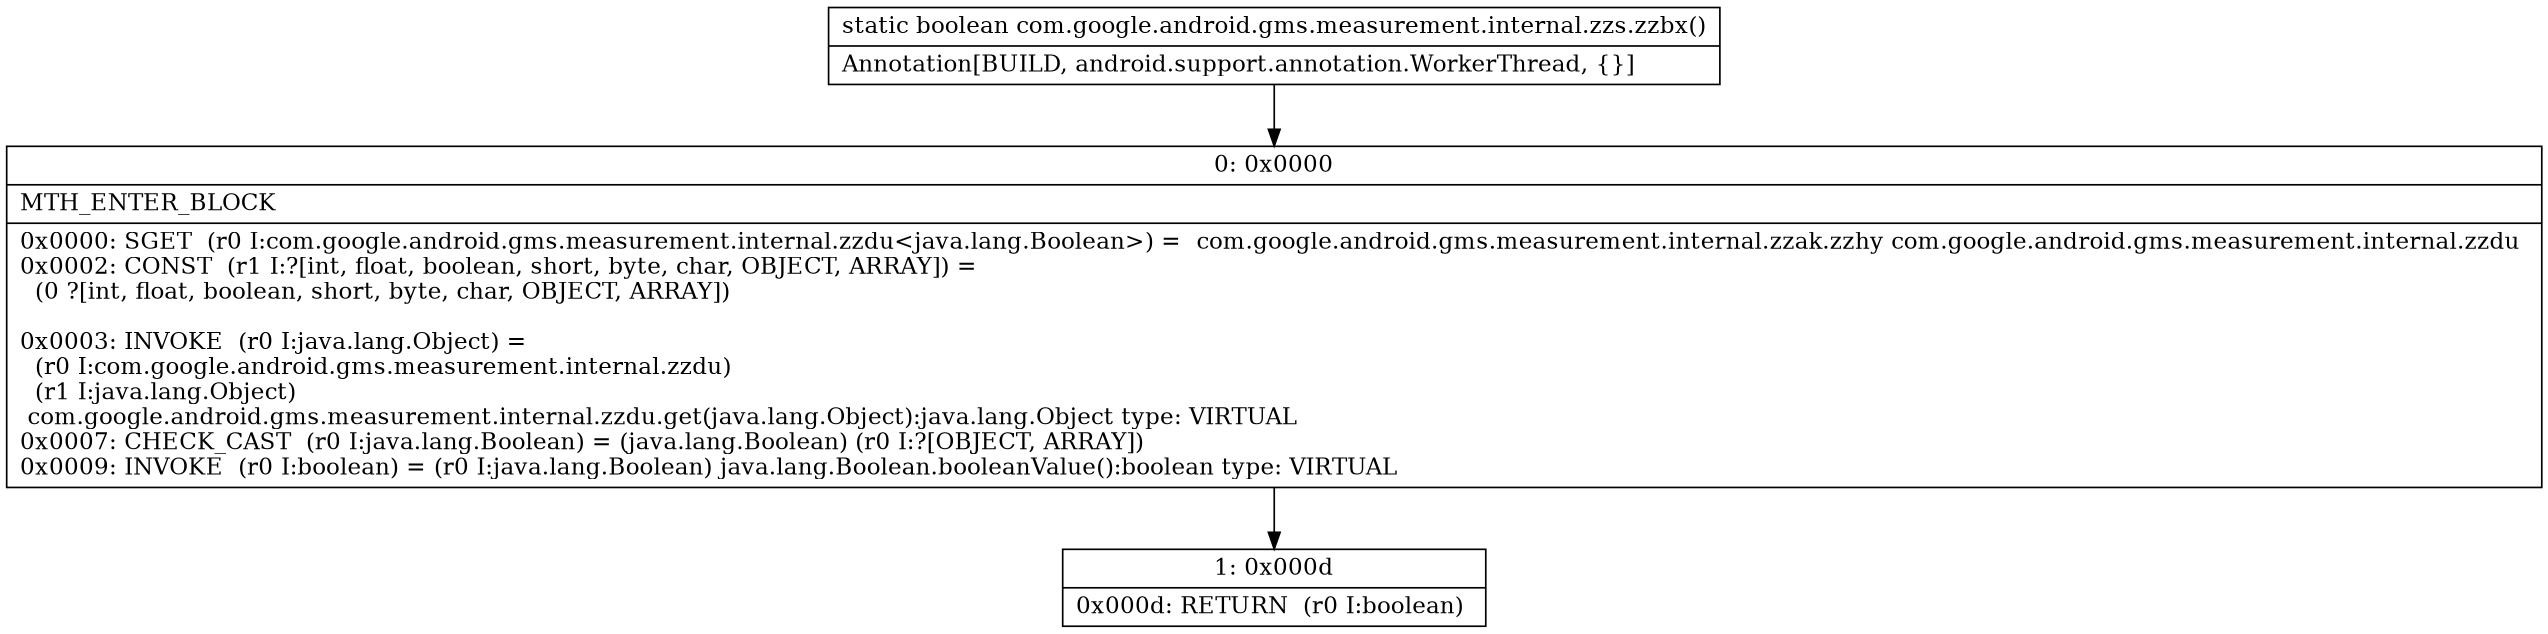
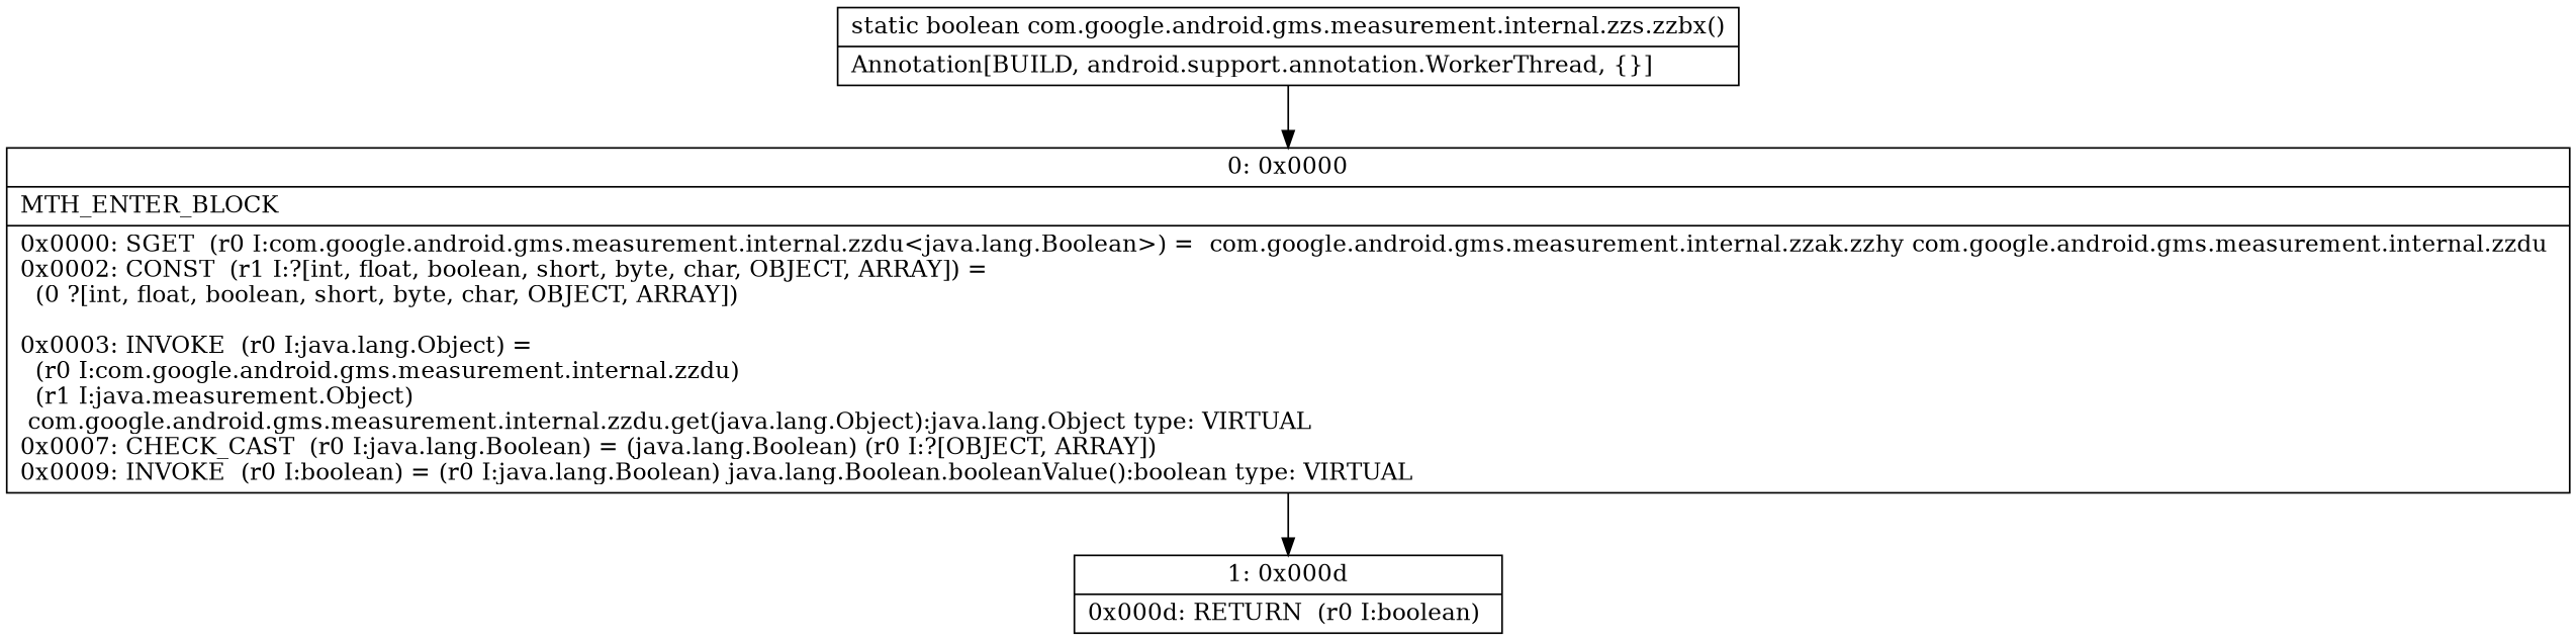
  digraph {
    node [shape=record]
-   n1 [label="{0\:\ 0x0000|MTH_ENTER_BLOCK\l|0x0000: SGET  (r0 I:com.google.android.gms.measurement.internal.zzdu\<java.lang.Boolean\>) =  com.google.android.gms.measurement.internal.zzak.zzhy com.google.android.gms.measurement.internal.zzdu \l0x0002: CONST  (r1 I:?[int, float, boolean, short, byte, char, OBJECT, ARRAY]) = \l  (0 ?[int, float, boolean, short, byte, char, OBJECT, ARRAY])\l \l0x0003: INVOKE  (r0 I:java.lang.Object) = \l  (r0 I:com.google.android.gms.measurement.internal.zzdu)\l  (r1 I:java.lang.Object)\l com.google.android.gms.measurement.internal.zzdu.get(java.lang.Object):java.lang.Object type: VIRTUAL \l0x0007: CHECK_CAST  (r0 I:java.lang.Boolean) = (java.lang.Boolean) (r0 I:?[OBJECT, ARRAY]) \l0x0009: INVOKE  (r0 I:boolean) = (r0 I:java.lang.Boolean) java.lang.Boolean.booleanValue():boolean type: VIRTUAL \l}"]
+   n1 [label="{0\:\ 0x0000|MTH_ENTER_BLOCK\l|0x0000: SGET  (r0 I:com.google.android.gms.measurement.internal.zzdu\<java.lang.Boolean\>) =  com.google.android.gms.measurement.internal.zzak.zzhy com.google.android.gms.measurement.internal.zzdu \l0x0002: CONST  (r1 I:?[int, float, boolean, short, byte, char, OBJECT, ARRAY]) = \l  (0 ?[int, float, boolean, short, byte, char, OBJECT, ARRAY])\l \l0x0003: INVOKE  (r0 I:java.lang.Object) = \l  (r0 I:com.google.android.gms.measurement.internal.zzdu)\l  (r1 I:java.measurement.Object)\l com.google.android.gms.measurement.internal.zzdu.get(java.lang.Object):java.lang.Object type: VIRTUAL \l0x0007: CHECK_CAST  (r0 I:java.lang.Boolean) = (java.lang.Boolean) (r0 I:?[OBJECT, ARRAY]) \l0x0009: INVOKE  (r0 I:boolean) = (r0 I:java.lang.Boolean) java.lang.Boolean.booleanValue():boolean type: VIRTUAL \l}"]
    n2 [label="{1\:\ 0x000d|0x000d: RETURN  (r0 I:boolean) \l}"]
    n3 [label="{static boolean com.google.android.gms.measurement.internal.zzs.zzbx()  | Annotation[BUILD, android.support.annotation.WorkerThread, \{\}]\l}"]
    n1 -> n2
    n3 -> n1
  }
